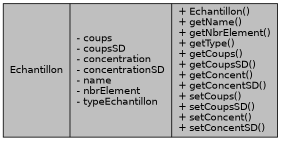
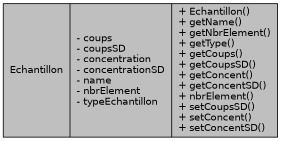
  digraph {
    rankdir=LR
-   n1 [color=black fillcolor=grey75 fontcolor=black fontname=Helvetica fontsize=12 height=0.2 label="{Echantillon\n|- coups\l- coupsSD\l- concentration\l- concentrationSD\l- name\l- nbrElement\l- typeEchantillon\l|+ Echantillon()\l+ getName()\l+ getNbrElement()\l+ getType()\l+ getCoups()\l+ getCoupsSD()\l+ getConcent()\l+ getConcentSD()\l+ setCoups()\l+ setCoupsSD()\l+ setConcent()\l+ setConcentSD()\l}" shape=record style=filled width=0.4]
+   n1 [color=black fillcolor=grey75 fontcolor=black fontname=Helvetica fontsize=12 height=0.2 label="{Echantillon\n|- coups\l- coupsSD\l- concentration\l- concentrationSD\l- name\l- nbrElement\l- typeEchantillon\l|+ Echantillon()\l+ getName()\l+ getNbrElement()\l+ getType()\l+ getCoups()\l+ getCoupsSD()\l+ getConcent()\l+ getConcentSD()\l+ nbrElement()\l+ setCoupsSD()\l+ setConcent()\l+ setConcentSD()\l}" shape=record style=filled width=0.4]
  }
